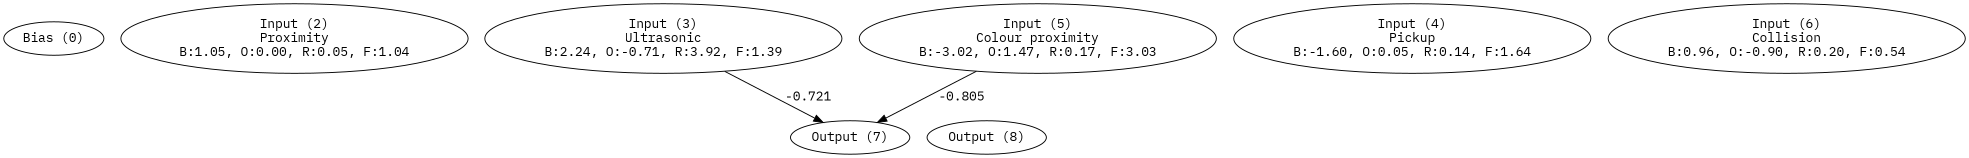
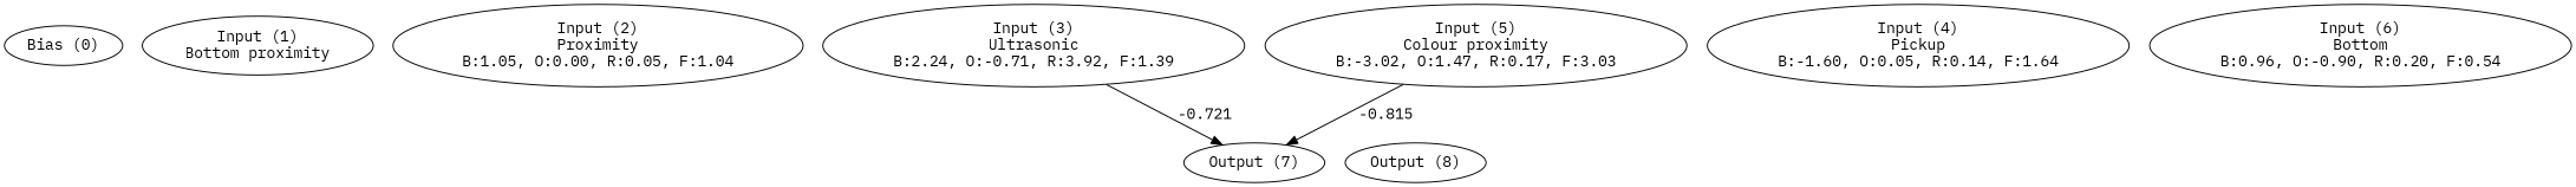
  digraph {
    fontname="IBM Plex Mono"
    node [fontname="IBM Plex Mono"]
    edge [fontname="IBM Plex Mono" style=solid]
    n1 [label="Bias (0)"]
+   n2 [label="Input (1)\nBottom proximity"]
    n3 [label="Input (2)\nProximity\nB:1.05, O:0.00, R:0.05, F:1.04"]
    n4 [label="Input (3)\nUltrasonic\nB:2.24, O:-0.71, R:3.92, F:1.39"]
    n5 [label="Input (4)\nPickup\nB:-1.60, O:0.05, R:0.14, F:1.64"]
    n6 [label="Input (5)\nColour proximity\nB:-3.02, O:1.47, R:0.17, F:3.03"]
-   n7 [label="Input (6)\nCollision\nB:0.96, O:-0.90, R:0.20, F:0.54"]
+   n7 [label="Input (6)\nBottom\nB:0.96, O:-0.90, R:0.20, F:0.54"]
    n8 [label="Output (7)"]
    n9 [label="Output (8)"]
    subgraph sub_1 {
      rank=same
      n1
+     n2
      n3
      n4
      n5
      n6
      n7
    }
    subgraph sub_2 {
      rank=same
      n8
      n9
    }
    n4 -> n8 [label=-0.721]
-   n6 -> n8 [label=-0.805]
+   n6 -> n8 [label=-0.815]
  }
